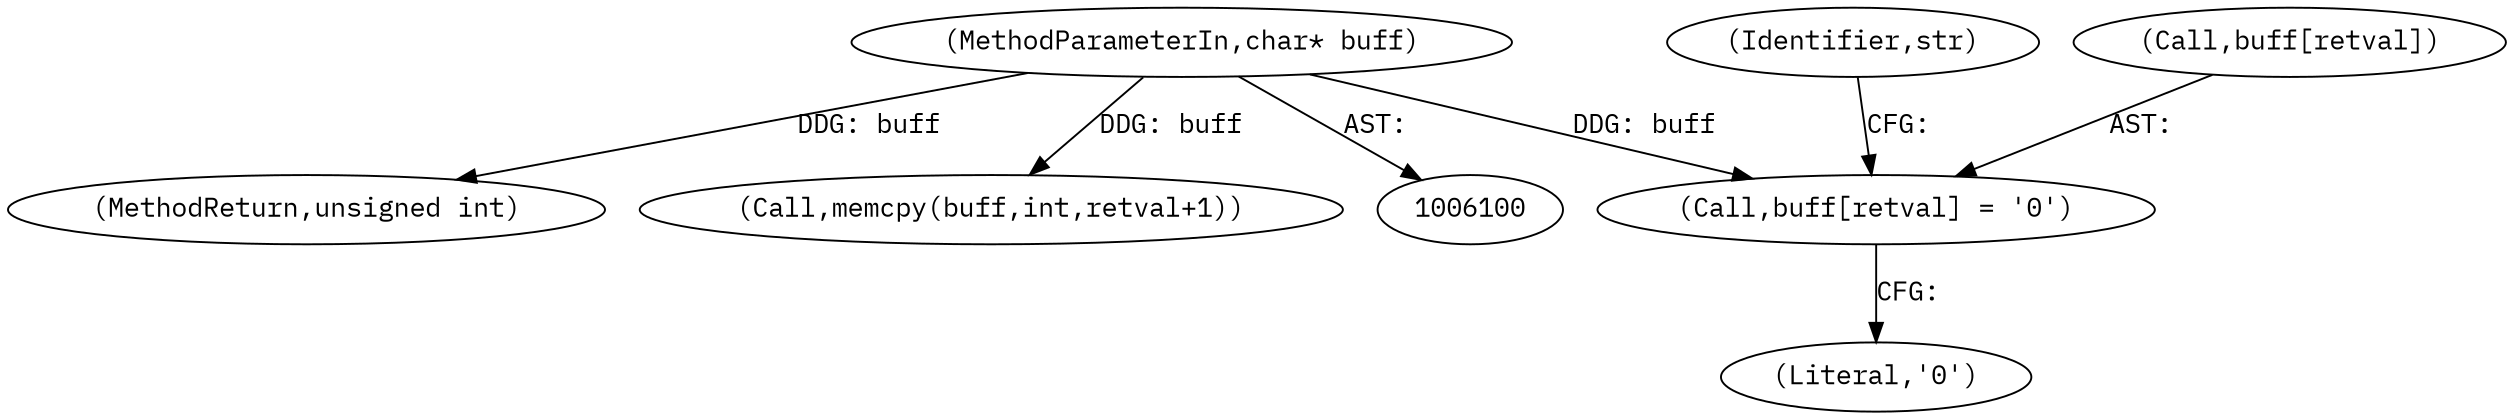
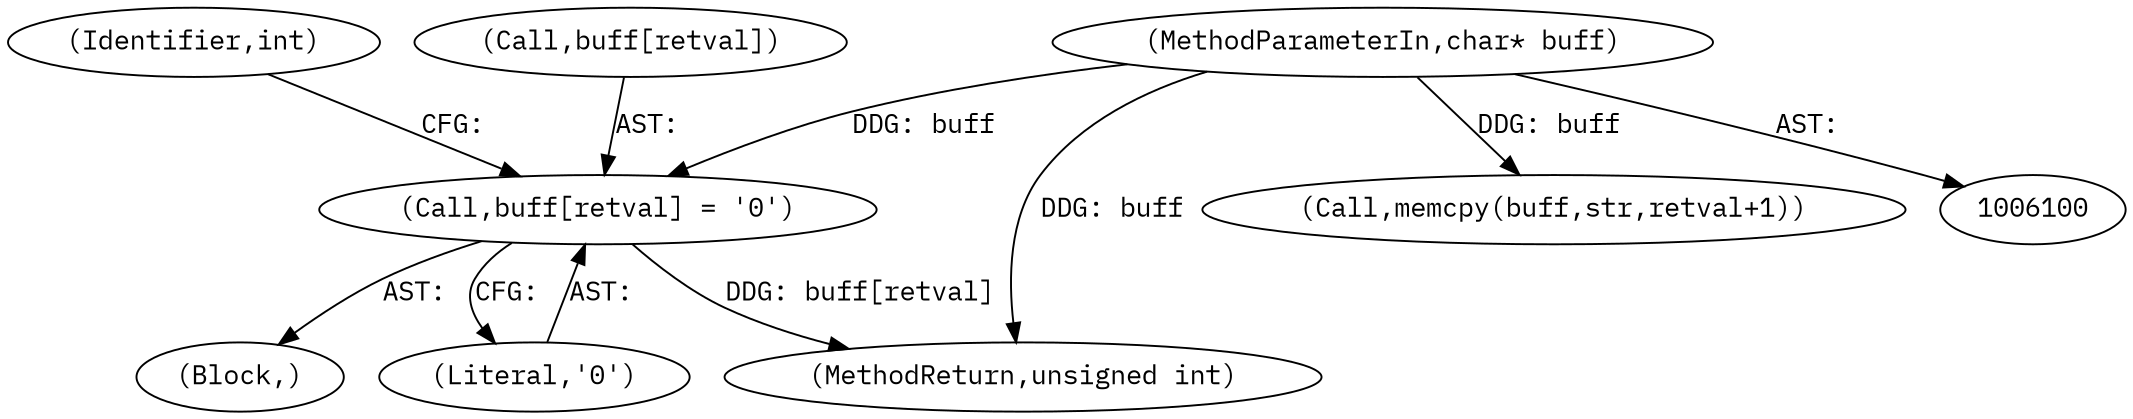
  digraph {
    fontname="IBM Plex Mono"
    node [fontname="IBM Plex Mono"]
    edge [fontname="IBM Plex Mono"]
    n1 [label="(Call,buff[retval] = '\0')"]
+   n2 [label="(Block,)"]
    n3 [label="(Literal,'\0')"]
    n4 [label="(MethodReturn,unsigned int)"]
    n5 [label="(MethodParameterIn,char* buff)"]
-   n6 [label="(Call,memcpy(buff,int,retval+1))"]
+   n6 [label="(Call,memcpy(buff,str,retval+1))"]
    n7 [label=1006100]
-   n8 [label="(Identifier,str)"]
+   n8 [label="(Identifier,int)"]
    n9 [label="(Call,buff[retval])"]
+   n1 -> n2 [label="AST: "]
    n1 -> n3 [label="CFG: "]
+   n1 -> n4 [label="DDG: buff[retval]"]
+   n3 -> n1 [label="AST: "]
    n5 -> n1 [label="DDG: buff"]
    n5 -> n4 [label="DDG: buff"]
    n5 -> n6 [label="DDG: buff"]
    n5 -> n7 [label="AST: "]
    n8 -> n1 [label="CFG: "]
    n9 -> n1 [label="AST: "]
  }
